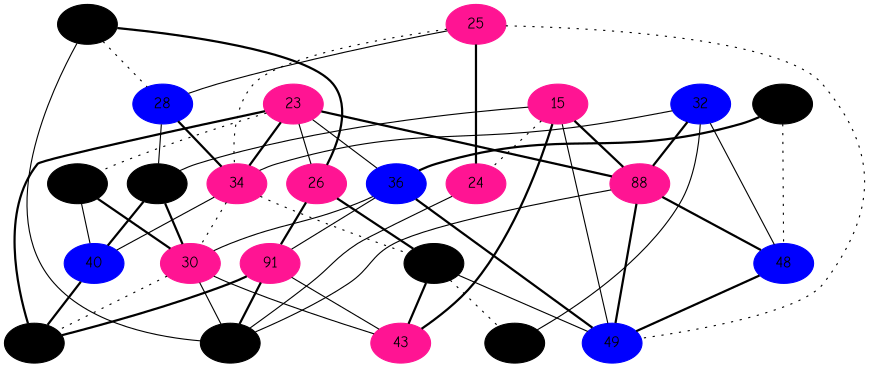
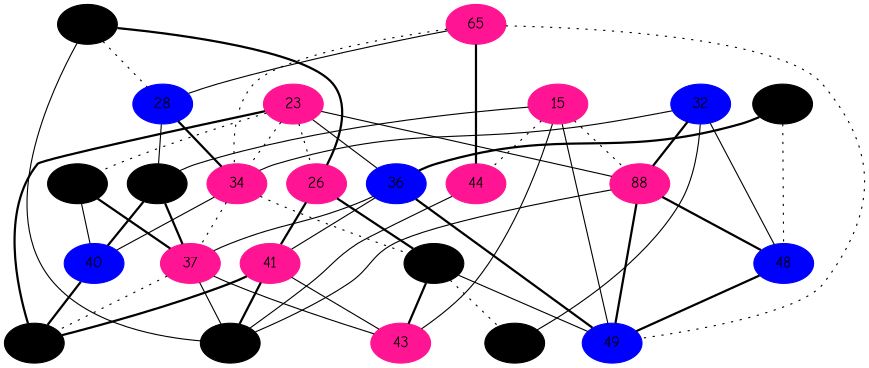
  graph {
    fontname="Comic Neue"
    node [color=deeppink fontname="Comic Neue" style=filled]
    edge [fontname="Comic Neue" style=bold]
    15 [super="+13"]
    35 [color=black]
    n3 [label=88 super="+11+10"]
    43
-   44 [label=24]
+   44
    49 [color=blue super="+2+19"]
-   37 [super="+7+8" label=30]
+   37 [super="+7+8"]
    40 [color=blue super="+18"]
    47 [color=black super="+20"]
    48 [color=blue super="+30"]
    26 [super="+3"]
    39 [color=black super="+29"]
-   41 [super="+1" label=91]
+   41 [super="+1"]
    22 [color=black]
    28 [color=blue]
    34 [super="+17"]
    23 [super="+12+21"]
    31 [color=black]
    36 [color=blue super="+27+24"]
    50 [color=black super="+46"]
-   25 [super="+9"]
+   25 [super="+9" label=65]
    45 [color=black]
    32 [color=blue super="+4"]
    33 [color=black]
    15 -- 35 [style=solid]
-   15 -- n3 [weight=2]
-   15 -- 43
+   15 -- n3 [style=dotted weight=2]
+   15 -- 43 [style=solid]
    15 -- 44 [style=dotted]
    15 -- 49 [style=solid]
    35 -- 37
    35 -- 40
    n3 -- 49
    n3 -- 47 [style=solid]
    n3 -- 48
    44 -- 47 [style=solid]
    37 -- 43 [style=solid]
    37 -- 47 [style=solid]
    37 -- 50 [style=dotted]
    40 -- 50
    48 -- 49 [weight=2]
    26 -- 39
    26 -- 41 [weight=2]
    39 -- 43
    39 -- 49 [style=solid]
    39 -- 45 [style=dotted weight=2]
    41 -- 43 [style=solid]
    41 -- 47
    41 -- 50
    22 -- 47 [style=solid weight=2]
    22 -- 26
    22 -- 28 [style=dotted]
    28 -- 35 [style=solid]
    28 -- 34
    34 -- 37 [style=dotted]
    34 -- 40 [style=solid weight=2]
    34 -- 39 [style=dotted]
-   23 -- n3 [weight=2]
-   23 -- 26 [style=solid weight=2]
-   23 -- 34
+   23 -- n3 [style=solid weight=2]
+   23 -- 26 [style=dotted weight=2]
+   23 -- 34 [style=dotted]
    23 -- 31 [style=dotted]
    23 -- 36 [style=solid]
    23 -- 50 [weight=3]
    31 -- 37
    31 -- 40 [style=solid weight=2]
    36 -- 49 [weight=2]
    36 -- 37 [style=solid weight=2]
    36 -- 41 [style=solid]
    25 -- 44 [weight=2]
    25 -- 49 [style=dotted]
    25 -- 28 [style=solid]
    25 -- 34 [style=dotted]
    32 -- n3
    32 -- 48 [style=solid]
    32 -- 34 [style=solid]
    32 -- 45 [style=solid weight=2]
    33 -- 48 [style=dotted weight=2]
    33 -- 36 [weight=2]
  }
